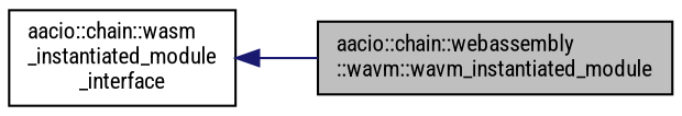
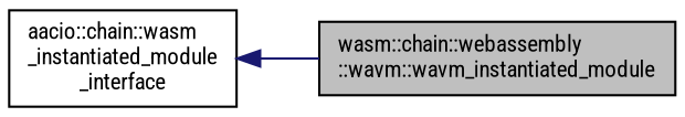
  digraph {
    rankdir=LR
    fontname="Roboto Condensed"
    node [color=black fontname="Roboto Condensed" fontsize=10 shape=record style=filled]
-   n1 [fillcolor=grey75 fontcolor=black height=0.2 label="aacio::chain::webassembly\l::wavm::wavm_instantiated_module" width=0.4]
+   n1 [fillcolor=grey75 fontcolor=black height=0.2 label="wasm::chain::webassembly\l::wavm::wavm_instantiated_module" width=0.4]
    n2 [fillcolor=white height=0.2 label="aacio::chain::wasm\l_instantiated_module\l_interface" width=0.4]
    n2 -> n1 [color=midnightblue dir=back fontname="Roboto Condensed" fontsize=10 labelfontname=Helvetica labelfontsize=10 style=solid]
  }
